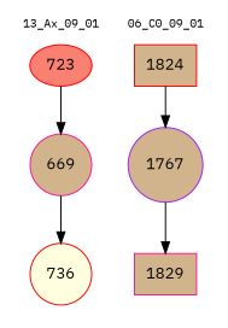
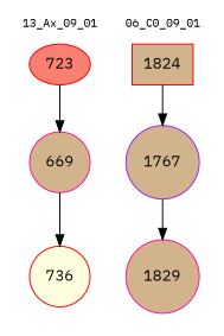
  digraph {
    fontname="IBM Plex Mono"
    node [color=red fillcolor=tan fontname="IBM Plex Mono" shape=circle style=filled]
    edge [arrowhead=normal color=black fontname="IBM Plex Mono"]
    n1 [fillcolor=salmon label=723 shape=ellipse]
    n2 [color=deeppink label=669]
    n3 [fillcolor=lightyellow label=736]
    n4 [label=1824 shape=box]
    n5 [color=purple label=1767]
-   n6 [color=deeppink label=1829 shape=box]
+   n6 [color=deeppink label=1829]
    subgraph cluster_1 {
      color=white
      fontsize=10
      label="13_Ax_09_01"
      n1
      n2
      n3
    }
    subgraph cluster_2 {
      color=white
      fontsize=10
      label="06_C0_09_01"
      n4
      n5
      n6
    }
    n1 -> n2
    n2 -> n3
    n4 -> n5
    n5 -> n6
  }
